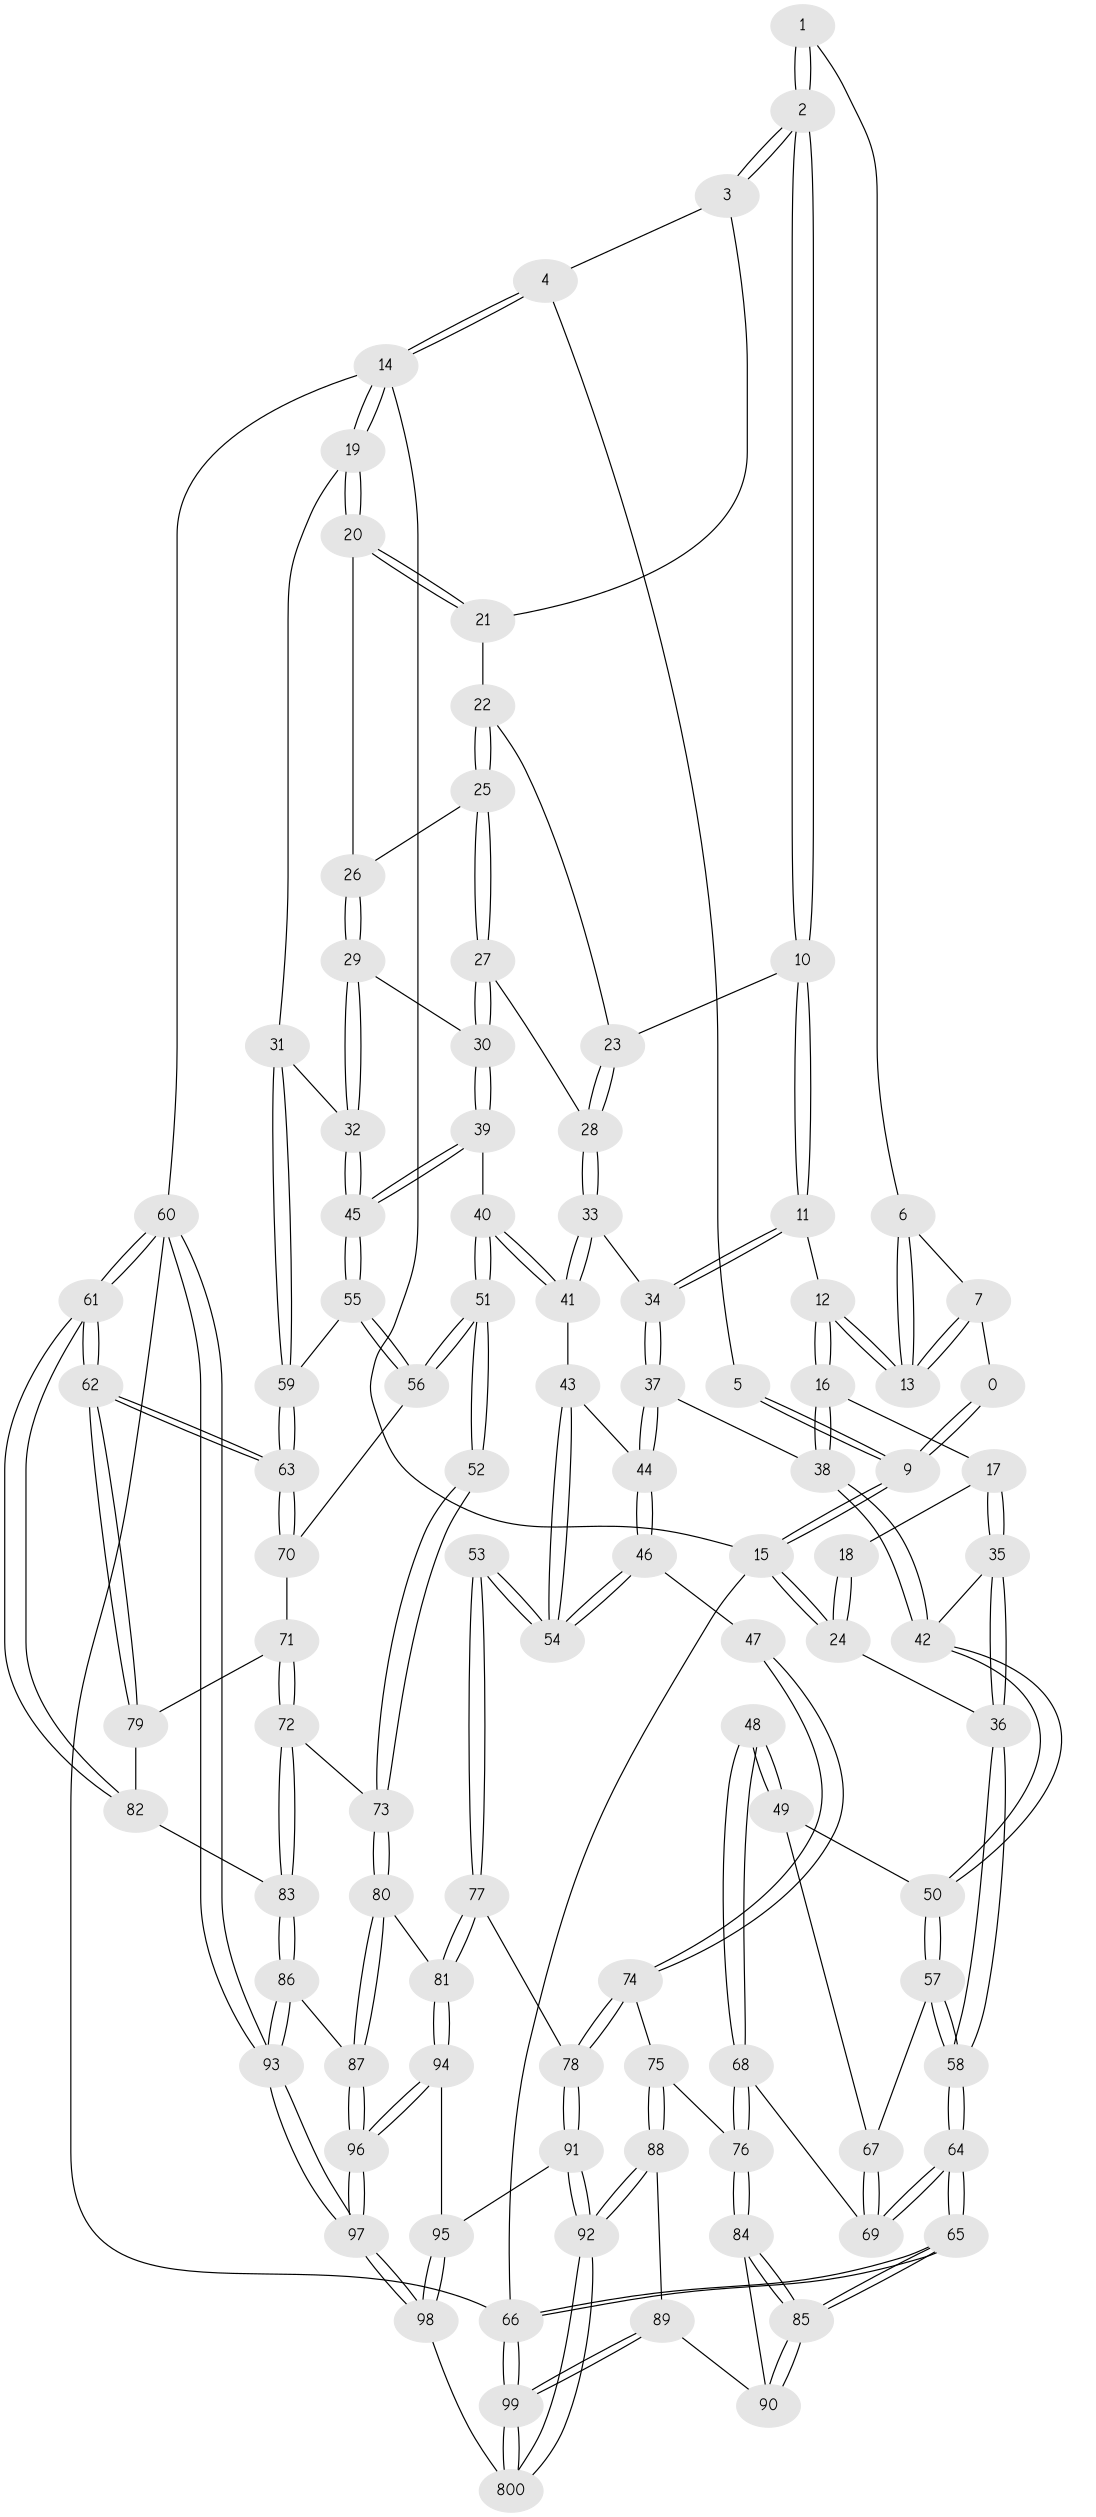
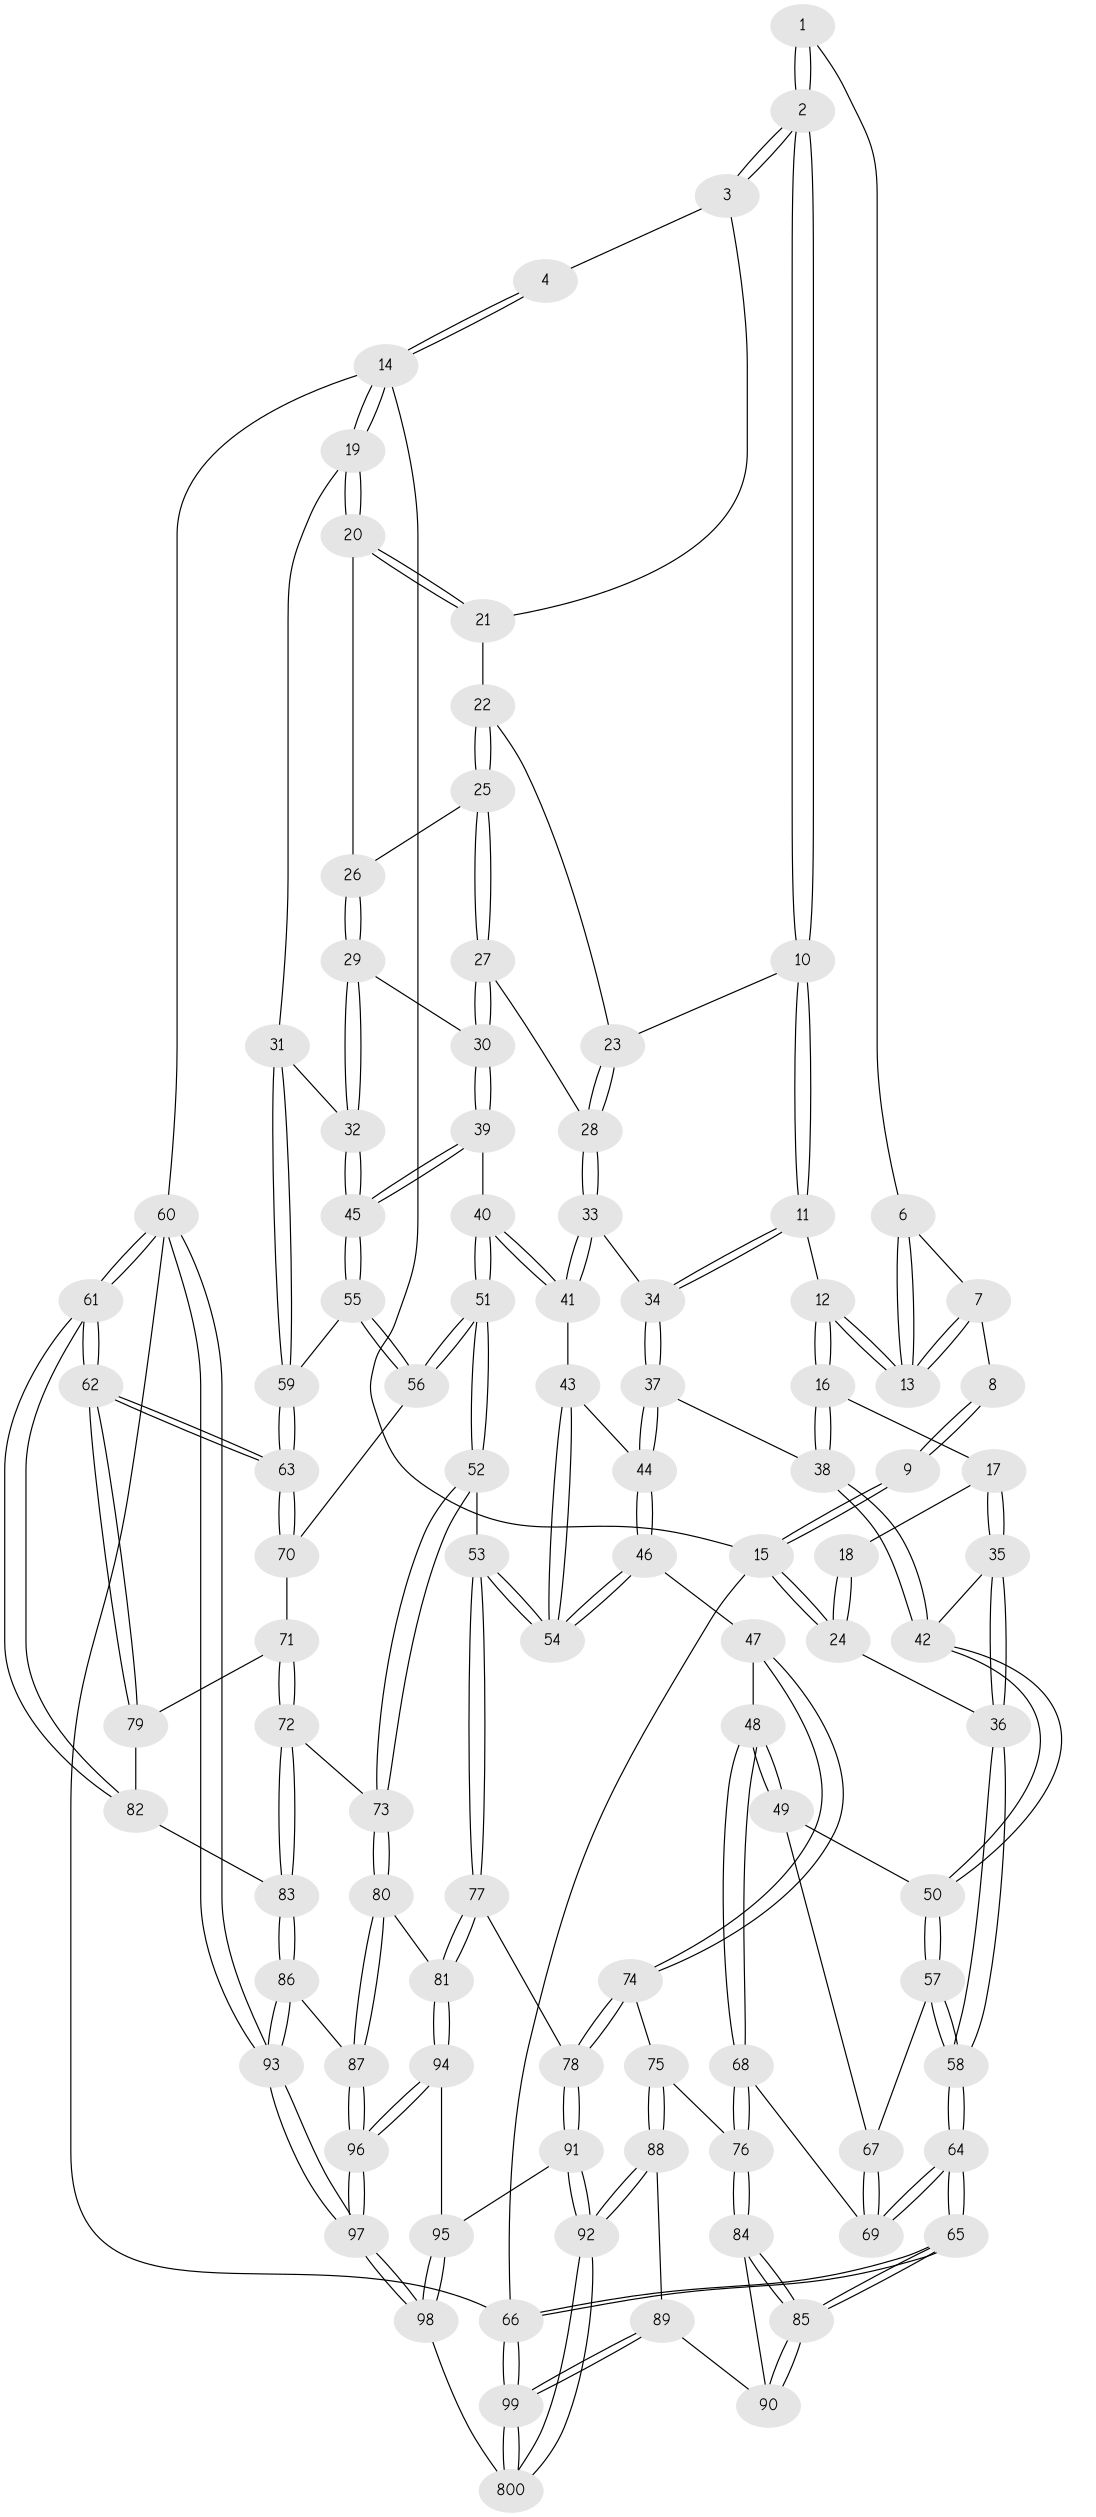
  graph {
    fontname="Comic Neue"
    node [color=gray90 fontname="Comic Neue" style=filled]
    edge [fontname="Comic Neue"]
    1
    2
    6
    3
    10
    7
    13
    4
    21
    11
    23
-   5
    14
    22
    9
    15
    19
    60
-   8 [label=0]
+   8
    18
    24
    66
    12
    34
    28
    16
    37
    17
    38
    20
    31
    61
    93
    36
    99
    35
    42
    26
    32
    59
    29
    25
    27
    33
    58
    30
    39
    41
    45
    40
    63
    55
    43
    44
    50
    64
    46
    51
    52
    56
    54
    57
    47
    48
    74
    49
    68
    75
    78
    67
    69
    76
    53
    73
    70
    77
    80
    81
    71
    65
    62
    82
    97
    79
    83
    85
    90
    n88 [label=800]
    84
    72
    86
    87
    88
    91
    89
    92
    94
    95
    96
    98
    1 -- 2
    1 -- 2
    1 -- 6
    2 -- 3
    2 -- 3
    2 -- 10
    2 -- 10
    6 -- 7
    6 -- 13
    6 -- 13
    3 -- 4
    3 -- 21
    10 -- 11
    10 -- 11
    10 -- 23
    7 -- 13
    7 -- 13
    7 -- 8
-   4 -- 5
    4 -- 14
    4 -- 14
    21 -- 22
    11 -- 12
    11 -- 34
    11 -- 34
    23 -- 28
    23 -- 28
-   5 -- 9
-   5 -- 9
    14 -- 15
    14 -- 19
    14 -- 19
    14 -- 60
    22 -- 23
    22 -- 25
    22 -- 25
    9 -- 15
    9 -- 15
    15 -- 24
    15 -- 24
    15 -- 66
    19 -- 20
    19 -- 20
    19 -- 31
    60 -- 66
    60 -- 61
    60 -- 61
    60 -- 93
    60 -- 93
    8 -- 9
    8 -- 9
    18 -- 24
    18 -- 24
    24 -- 36
    66 -- 99
    66 -- 99
    12 -- 13
    12 -- 13
    12 -- 16
    12 -- 16
    34 -- 37
    34 -- 37
    28 -- 33
    28 -- 33
    16 -- 17
    16 -- 38
    16 -- 38
    37 -- 38
    37 -- 44
    37 -- 44
    17 -- 18
    17 -- 35
    17 -- 35
    38 -- 42
    38 -- 42
    20 -- 21
    20 -- 21
    20 -- 26
    31 -- 32
    31 -- 59
    31 -- 59
    61 -- 62
    61 -- 62
    61 -- 82
    61 -- 82
    93 -- 97
    93 -- 97
    36 -- 58
    36 -- 58
    99 -- n88
    99 -- n88
    35 -- 36
    35 -- 36
    35 -- 42
    42 -- 50
    42 -- 50
    26 -- 29
    26 -- 29
    32 -- 45
    32 -- 45
    59 -- 63
    59 -- 63
    29 -- 32
    29 -- 32
    29 -- 30
    25 -- 26
    25 -- 27
    25 -- 27
    27 -- 28
    27 -- 30
    27 -- 30
    33 -- 34
    33 -- 41
    33 -- 41
    58 -- 64
    58 -- 64
    30 -- 39
    30 -- 39
    39 -- 45
    39 -- 45
    39 -- 40
    41 -- 43
    45 -- 55
    45 -- 55
    40 -- 41
    40 -- 41
    40 -- 51
    40 -- 51
    63 -- 70
    63 -- 70
    55 -- 59
    55 -- 56
    55 -- 56
    43 -- 44
    43 -- 54
    43 -- 54
    44 -- 46
    44 -- 46
    50 -- 57
    50 -- 57
    64 -- 69
    64 -- 69
    64 -- 65
    64 -- 65
    46 -- 54
    46 -- 54
    46 -- 47
    51 -- 52
    51 -- 52
    51 -- 56
    51 -- 56
+   52 -- 53
    52 -- 73
    52 -- 73
    56 -- 70
    57 -- 58
    57 -- 58
    57 -- 67
+   47 -- 48
    47 -- 74
    47 -- 74
    48 -- 49
    48 -- 49
    48 -- 68
    48 -- 68
    74 -- 75
    74 -- 78
    74 -- 78
    49 -- 50
    49 -- 67
    68 -- 69
    68 -- 76
    68 -- 76
    75 -- 76
    75 -- 88
    75 -- 88
    78 -- 91
    78 -- 91
    67 -- 69
    67 -- 69
    76 -- 84
    76 -- 84
    53 -- 54
    53 -- 54
    53 -- 77
    53 -- 77
    73 -- 80
    73 -- 80
    70 -- 71
    77 -- 78
    77 -- 81
    77 -- 81
    80 -- 81
    80 -- 87
    80 -- 87
    81 -- 94
    81 -- 94
    71 -- 79
    71 -- 72
    71 -- 72
    65 -- 66
    65 -- 66
    65 -- 85
    65 -- 85
    62 -- 63
    62 -- 63
    62 -- 79
    62 -- 79
    82 -- 83
    97 -- 98
    97 -- 98
    79 -- 82
    83 -- 86
    83 -- 86
    85 -- 90
    85 -- 90
    84 -- 85
    84 -- 85
    84 -- 90
    72 -- 73
    72 -- 83
    72 -- 83
    86 -- 93
    86 -- 93
    86 -- 87
    87 -- 96
    87 -- 96
    88 -- 89
    88 -- 92
    88 -- 92
    91 -- 92
    91 -- 92
    91 -- 95
    89 -- 99
    89 -- 99
    89 -- 90
    92 -- n88
    92 -- n88
    94 -- 95
    94 -- 96
    94 -- 96
    95 -- 98
    95 -- 98
    96 -- 97
    96 -- 97
    98 -- n88
  }
